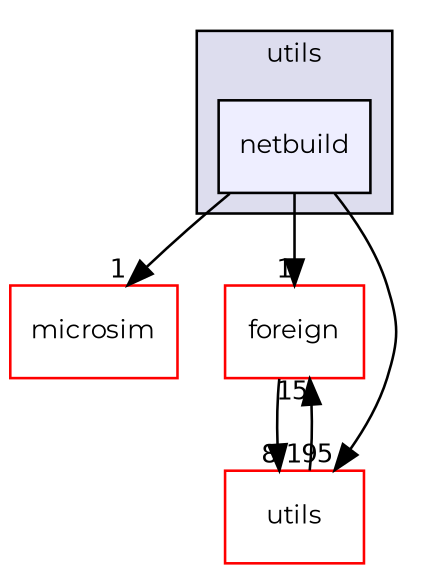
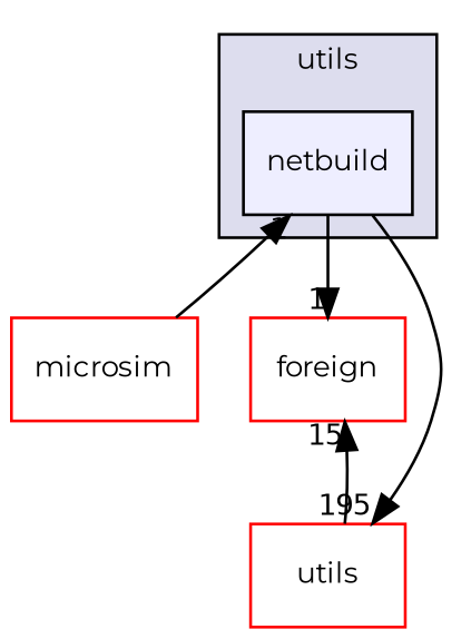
  digraph {
    compound=true
    fontname=Montserrat
    node [fillcolor=white fontname=Montserrat fontsize=10 shape=box style=filled color=red]
    edge [fontname=Montserrat headlabel=1 labeldistance=1.5 labelfontname=Helvetica labelfontsize=10]
    n1 [fillcolor="#eeeeff" label=netbuild pencolor=black color=""]
    n2 [label=microsim]
    n3 [label=foreign]
    n4 [label=utils]
    subgraph cluster_1 {
      bgcolor="#ddddee"
      fontsize=10
      label=utils
      pencolor=black
      n1
    }
-   n1 -> n2
+   n2 -> n1
    n1 -> n3
    n1 -> n4 [headlabel=195]
-   n3 -> n4 [headlabel=8]
    n4 -> n3 [headlabel=15]
  }
